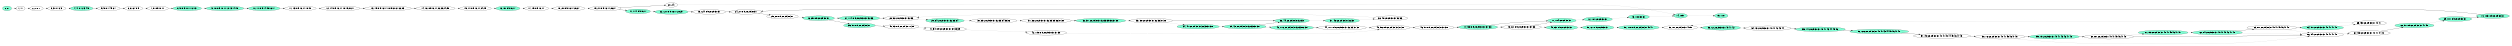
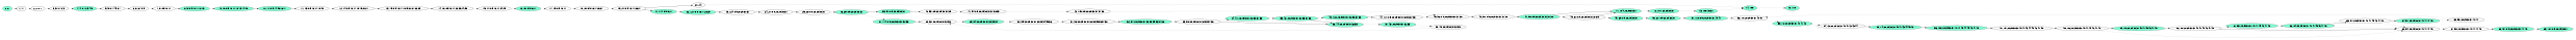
  digraph {
    rankdir=LR
    node [fillcolor=white style=filled]
    edge [style=dotted]
    n1 [fillcolor=aquamarine label="0, 0: "]
    n2 [label="1, 1: "]
    n3 [label="2, 2: 0 1 "]
    n4 [label="3, 3: 0 1 2 3 "]
    n5 [fillcolor=aquamarine label="4, 4: 0 1 2 3 4 5 "]
    n6 [label="5, 5: 0 1 4 5 6 7 "]
    n7 [label="6, 6: 6 7 8 9 "]
    n8 [label="7, 8: 8 9 10 11 "]
    n9 [fillcolor=aquamarine label="8, 9: 8 9 10 11 12 13 "]
    n10 [fillcolor=aquamarine label="9, 10: 8 9 10 11 12 13 14 15 "]
    n11 [fillcolor=aquamarine label="10, 11: 8 9 14 15 16 17 "]
    n12 [label="11, 13: 8 9 16 17 18 19 "]
    n13 [label="12, 14: 8 9 16 17 18 19 20 21 "]
    n14 [label="13, 15: 8 9 16 17 18 19 20 21 22 23 "]
    n15 [label="14, 16: 8 9 16 17 22 23 24 25 "]
    n16 [label="15, 17: 8 9 16 17 24 25 "]
    n17 [fillcolor=aquamarine label="16, 18: 8 9 16 17 "]
    n18 [label="17, 19: 8 9 16 17 "]
    n19 [label="18, 20: 8 9 16 17 26 27 "]
    n20 [label="19, 21: 8 9 16 17 26 27 "]
    n21 [label="20, 24: "]
    n22 [fillcolor=aquamarine label="21, 114: 8 9 16 17"]
    n23 [fillcolor=aquamarine label="74, 109: "]
    n24 [fillcolor=aquamarine label="22, 121: 8 9 16 17 28 29 "]
    n25 [fillcolor=aquamarine label="75, 110: "]
    n26 [label="23, 124: 8 9 28 29 30 31 "]
    n27 [label="24, 27: 8 9 28 29 30 31 "]
    n28 [label="25, 28: 8 9 28 29 30 31 "]
    n29 [fillcolor=aquamarine label="26, 29: 8 9 28 29 30 31 "]
    n30 [fillcolor=aquamarine label="27, 114: 8 9 28 29 30 31 32 33 "]
    n31 [fillcolor=aquamarine label="39, 51: 8 9 28 29 30 31 "]
    n32 [label="28, 32: 28 29 30 31 32 33 "]
-   n33 [label="40, 53: 8 9 28 29 30 11 39"]
+   n33 [label="40, 53: 8 9 28 29 30 31 39 "]
    n34 [fillcolor=aquamarine label="29, 34: 28 29 30 31 32 33 34 "]
    n35 [label="30, 35: 28 29 30 31 32 33 34 35 36 "]
    n36 [label="31, 36: 28 29 30 31 32 33 35 36 37 38 "]
    n37 [fillcolor=aquamarine label="32, 37: 28 29 30 31 32 33 35 36 37 38 "]
    n38 [label="33, 38: 28 29 30 31 32 33 37 38 "]
    n39 [fillcolor=aquamarine label="34, 41: 28 29 30 31 32 33 37 38 "]
    n40 [fillcolor=aquamarine label="36, 44: 28 29 30 31 32 33 "]
    n41 [fillcolor=aquamarine label="35, 42: 28 29 30 31 32 33 37 38 "]
    n42 [fillcolor=aquamarine label="37, 46: 28 29 30 31 32 33 "]
-   n43 [fillcolor=aquamarine label="43, 116: 28 29 30 31 32 33 67 38"]
+   n43 [fillcolor=aquamarine label="43, 116: 28 29 30 31 32 33 37 38 "]
    n44 [label="44, 117: 8 9 28 29 30 31 32 33 37 38 "]
    n45 [label="38, 48: 28 29 30 31 32 33 "]
    n46 [label="41, 54: 8 9 28 29 30 31 37 38 39 "]
    n47 [label="42, 115: 8 9 28 29 30 31 37 38 "]
    n48 [label="45, 56: 8 9 28 29 30 31 37 38 "]
    n49 [label="46, 57: 8 9 28 29 30 31 37 38 "]
    n50 [fillcolor=aquamarine label="47, 58: 8 9 28 29 30 31 37 38 "]
    n51 [label="48, 61: 8 9 28 29 30 31 37 38 "]
    n52 [fillcolor=aquamarine label="71, 104: 28 29 30 31 "]
    n53 [fillcolor=aquamarine label="49, 69: 8 9 28 29 30 31 "]
    n54 [fillcolor=aquamarine label="72, 107: 28 29 30 31 "]
    n55 [fillcolor=aquamarine label="50, 67: 8 9 28 29 30 31 "]
    n56 [fillcolor=aquamarine label="51, 118: 8 9 28 29 30 31 40 41 "]
    n57 [label="52, 70: 28 29 30 31 40 91"]
    n58 [fillcolor=aquamarine label="53, 72: 28 29 30 31 40 41 42 "]
    n59 [label="54, 73: 28 29 30 31 40 41 42 43 44 "]
    n60 [fillcolor=aquamarine label="55, 74: 28 29 30 31 40 41 43 44 45 46 "]
    n61 [fillcolor=aquamarine label="56, 126: 28 29 30 31 40 41 43 44 45 46 47 48 "]
    n62 [label="57, 75: 28 29 30 31 40 41 43 44 45 46 47 48 "]
    n63 [label="58, 76: 28 29 30 31 40 41 45 46 47 48 "]
    n64 [fillcolor=aquamarine label="59, 79: 28 29 30 31 40 41 45 46 47 48 "]
    n65 [label="66, 94: 28 29 30 31 40 41 47 48 "]
    n66 [label="60, 80: 28 29 30 31 40 41 45 46 47 48 "]
    n67 [label="67, 98: 28 29 30 31 40 41 47 48 "]
    n68 [fillcolor=aquamarine label="61, 83: 28 29 30 31 40 41 45 46 47 48 "]
    n69 [fillcolor=aquamarine label="62, 84: 28 29 30 31 40 41 45 46 47 48 "]
    n70 [label="63, 87: 28 29 30 31 40 41 45 46 47 48 "]
    n71 [fillcolor=aquamarine label="64, 91: 28 29 30 31 40 41 47 48 "]
    n72 [label="65, 93: 28 29 30 31 40 41 "]
    n73 [fillcolor=aquamarine label="68, 97: 8 9 28 29 30 31 47 48 "]
    n74 [fillcolor=aquamarine label="69, 101: 8 9 28 29 30 31 "]
-   n75 [fillcolor=aquamarine label="70, 103: 8 9 28 29 30 31 "]
    n76 [fillcolor=aquamarine label="73, 108: 30 31 "]
    n1 -> n2
    n2 -> n3
    n3 -> n4
    n4 -> n5
    n5 -> n6 [style=solid]
    n6 -> n7 [style=solid]
    n7 -> n8
    n8 -> n9 [style=solid]
    n9 -> n10
    n10 -> n11 [style=solid]
    n11 -> n12 [style=solid]
    n12 -> n13
    n13 -> n14 [style=solid]
    n14 -> n15 [style=solid]
    n15 -> n16
    n16 -> n17
    n17 -> n18
    n18 -> n19
    n19 -> n20
    n20 -> n21 [style=solid]
    n20 -> n22 [style=solid]
    n21 -> n23
    n22 -> n24
    n23 -> n25
    n24 -> n26 [style=solid]
    n26 -> n27 [style=solid]
    n27 -> n28 [style=solid]
    n28 -> n29
    n29 -> n30
    n29 -> n31 [style=solid]
    n30 -> n32 [style=solid]
    n31 -> n33 [style=solid]
    n32 -> n34
    n33 -> n46
    n34 -> n35
    n35 -> n36
    n36 -> n37 [style=solid]
    n37 -> n38
    n38 -> n39
    n38 -> n40 [style=solid]
    n39 -> n41
    n40 -> n42
    n41 -> n40 [style=solid]
    n41 -> n43
    n42 -> n45
    n43 -> n44 [style=solid]
    n44 -> n48
    n45 -> n32
    n46 -> n47
    n47 -> n48
    n48 -> n49 [style=solid]
    n49 -> n50 [style=solid]
    n50 -> n51
    n50 -> n52 [style=solid]
    n51 -> n52 [style=solid]
    n51 -> n53
    n52 -> n54
    n53 -> n55
    n54 -> n76
    n55 -> n56
    n56 -> n57
    n57 -> n58
    n58 -> n59
    n59 -> n60 [style=solid]
    n60 -> n61 [style=solid]
    n61 -> n62 [style=solid]
    n62 -> n63 [style=solid]
    n63 -> n64 [style=solid]
    n63 -> n65
    n64 -> n66 [style=solid]
    n65 -> n67
    n66 -> n65 [style=solid]
    n66 -> n68
    n67 -> n73 [style=solid]
    n68 -> n69
    n69 -> n65
    n69 -> n70 [style=solid]
    n70 -> n65
    n70 -> n71 [style=solid]
    n71 -> n72
    n72 -> n57
    n73 -> n74
-   n74 -> n75 [style=solid]
-   n75 -> n27 [style=solid]
    n76 -> n23
  }
